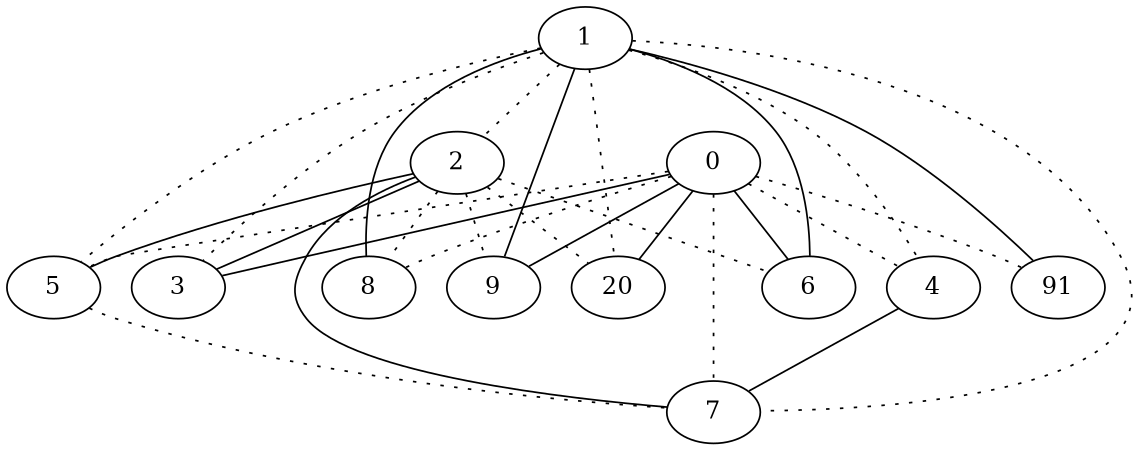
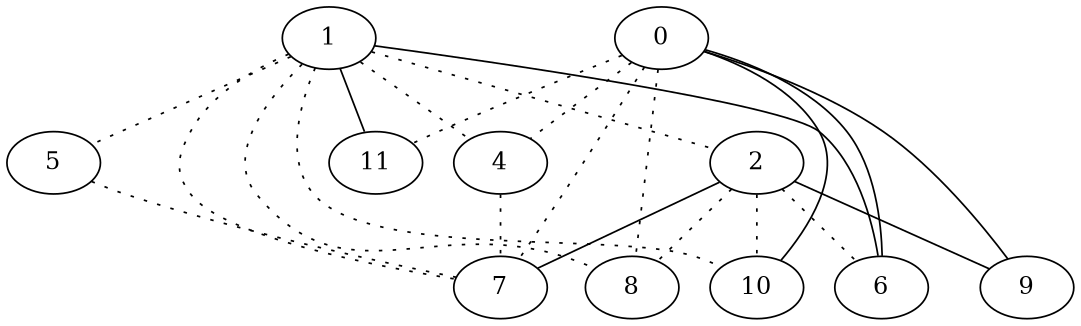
  graph {
    edge [style=dotted]
    n1 [label=0]
-   n2 [label=3]
    n3 [label=4]
    n4 [label=5]
    n5 [label=6]
    n6 [label=7]
    n7 [label=8]
    n8 [label=9]
-   n9 [label=20]
-   n10 [label=91]
+   n9 [label=10]
+   n10 [label=11]
    n11 [label=1]
    n12 [label=2]
-   n1 -- n2 [style=""]
    n1 -- n3
-   n1 -- n4
    n1 -- n5 [style=""]
    n1 -- n6
    n1 -- n7
    n1 -- n8 [style=""]
    n1 -- n9 [style=""]
    n1 -- n10
-   n3 -- n6 [style=""]
+   n3 -- n6
    n4 -- n6
-   n11 -- n2
    n11 -- n3
    n11 -- n4
    n11 -- n5 [style=""]
    n11 -- n6
-   n11 -- n7 [style=solid]
-   n11 -- n8 [style=""]
+   n11 -- n7
    n11 -- n9
    n11 -- n10 [style=""]
    n11 -- n12
-   n12 -- n2 [style=""]
-   n12 -- n4 [style=""]
    n12 -- n5
    n12 -- n6 [style=""]
    n12 -- n7
-   n12 -- n8
+   n12 -- n8 [style=""]
    n12 -- n9
  }
